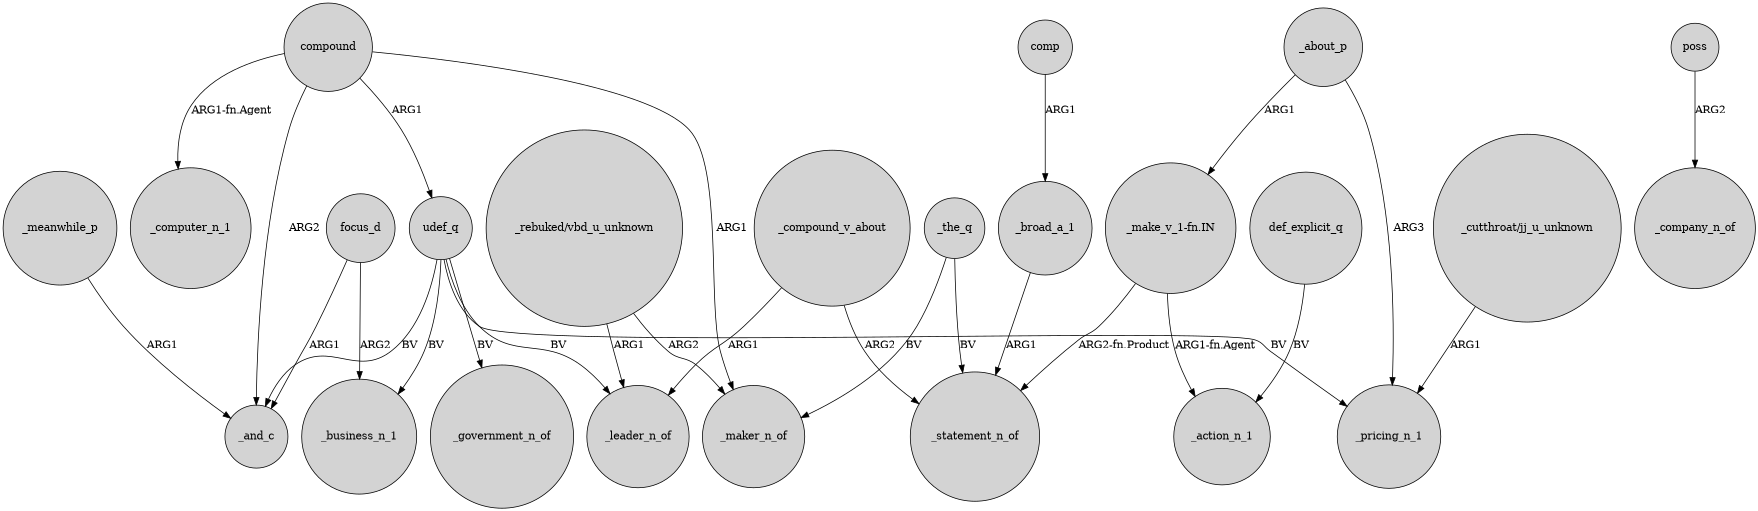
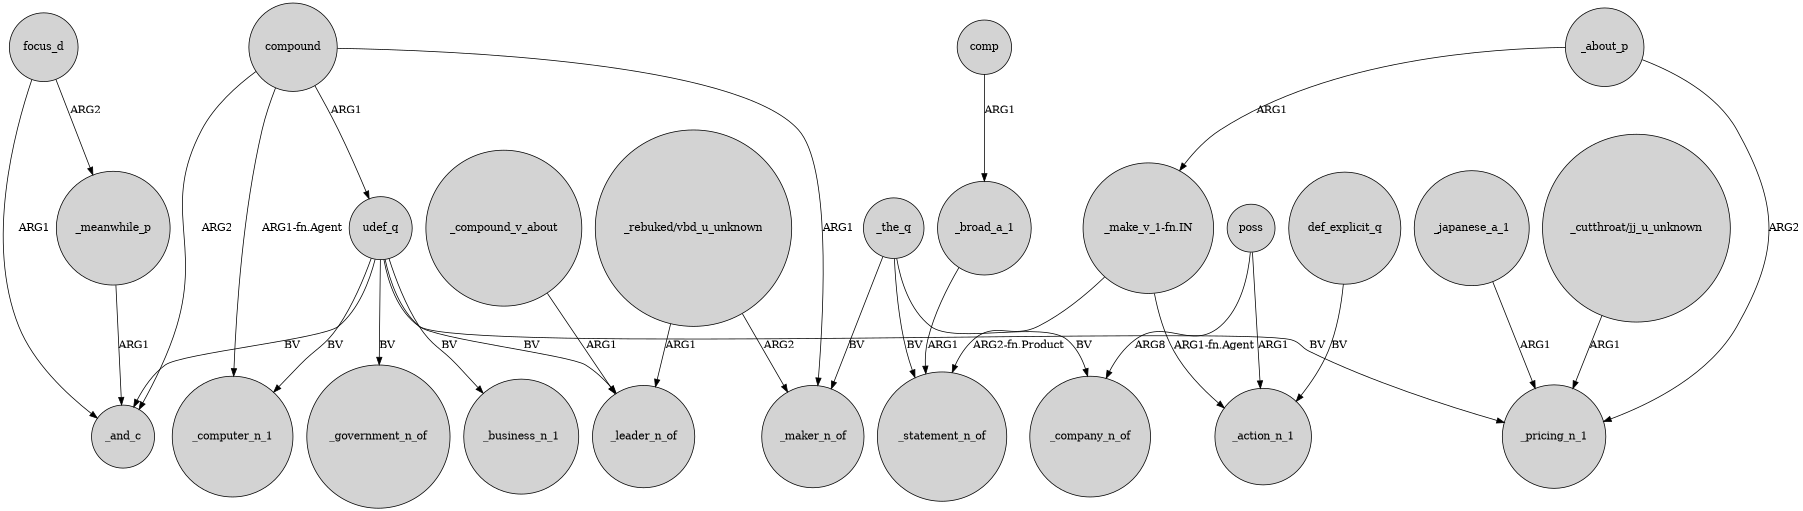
  digraph {
    node [shape=circle style=filled]
    _meanwhile_p
    _and_c
    "_rebuked/vbd_u_unknown"
    _leader_n_of
    _maker_n_of
    udef_q
    _government_n_of
    _pricing_n_1
    _computer_n_1
    _business_n_1
+   _japanese_a_1
    "_cutthroat/jj_u_unknown"
    n13 [label=_compound_v_about]
    _statement_n_of
    compound
    _the_q
    _company_n_of
    def_explicit_q
    _action_n_1
    focus_d
    poss
    "_make_v_1-fn.IN"
    comp
    _broad_a_1
    _about_p
    _meanwhile_p -> _and_c [label=ARG1]
    "_rebuked/vbd_u_unknown" -> _leader_n_of [label=ARG1]
    "_rebuked/vbd_u_unknown" -> _maker_n_of [label=ARG2]
    udef_q -> _and_c [label=BV]
    udef_q -> _leader_n_of [label=BV]
    udef_q -> _government_n_of [label=BV]
    udef_q -> _pricing_n_1 [label=BV]
+   udef_q -> _computer_n_1 [label=BV]
    udef_q -> _business_n_1 [label=BV]
+   _japanese_a_1 -> _pricing_n_1 [label=ARG1]
    "_cutthroat/jj_u_unknown" -> _pricing_n_1 [label=ARG1]
    n13 -> _leader_n_of [label=ARG1]
-   n13 -> _statement_n_of [label=ARG2]
    compound -> _and_c [label=ARG2]
    compound -> _maker_n_of [label=ARG1]
    compound -> udef_q [label=ARG1]
    compound -> _computer_n_1 [label="ARG1-fn.Agent"]
    _the_q -> _maker_n_of [label=BV]
    _the_q -> _statement_n_of [label=BV]
+   _the_q -> _company_n_of [label=BV]
    def_explicit_q -> _action_n_1 [label=BV]
-   focus_d -> _business_n_1 [label=ARG2]
+   focus_d -> _meanwhile_p [label=ARG2]
    focus_d -> _and_c [label=ARG1]
-   poss -> _company_n_of [label=ARG2]
+   poss -> _company_n_of [label=ARG8]
+   poss -> _action_n_1 [label=ARG1]
    "_make_v_1-fn.IN" -> _statement_n_of [label="ARG2-fn.Product"]
    "_make_v_1-fn.IN" -> _action_n_1 [label="ARG1-fn.Agent"]
    comp -> _broad_a_1 [label=ARG1]
    _broad_a_1 -> _statement_n_of [label=ARG1]
-   _about_p -> _pricing_n_1 [label=ARG3]
+   _about_p -> _pricing_n_1 [label=ARG2]
    _about_p -> "_make_v_1-fn.IN" [label=ARG1]
  }
